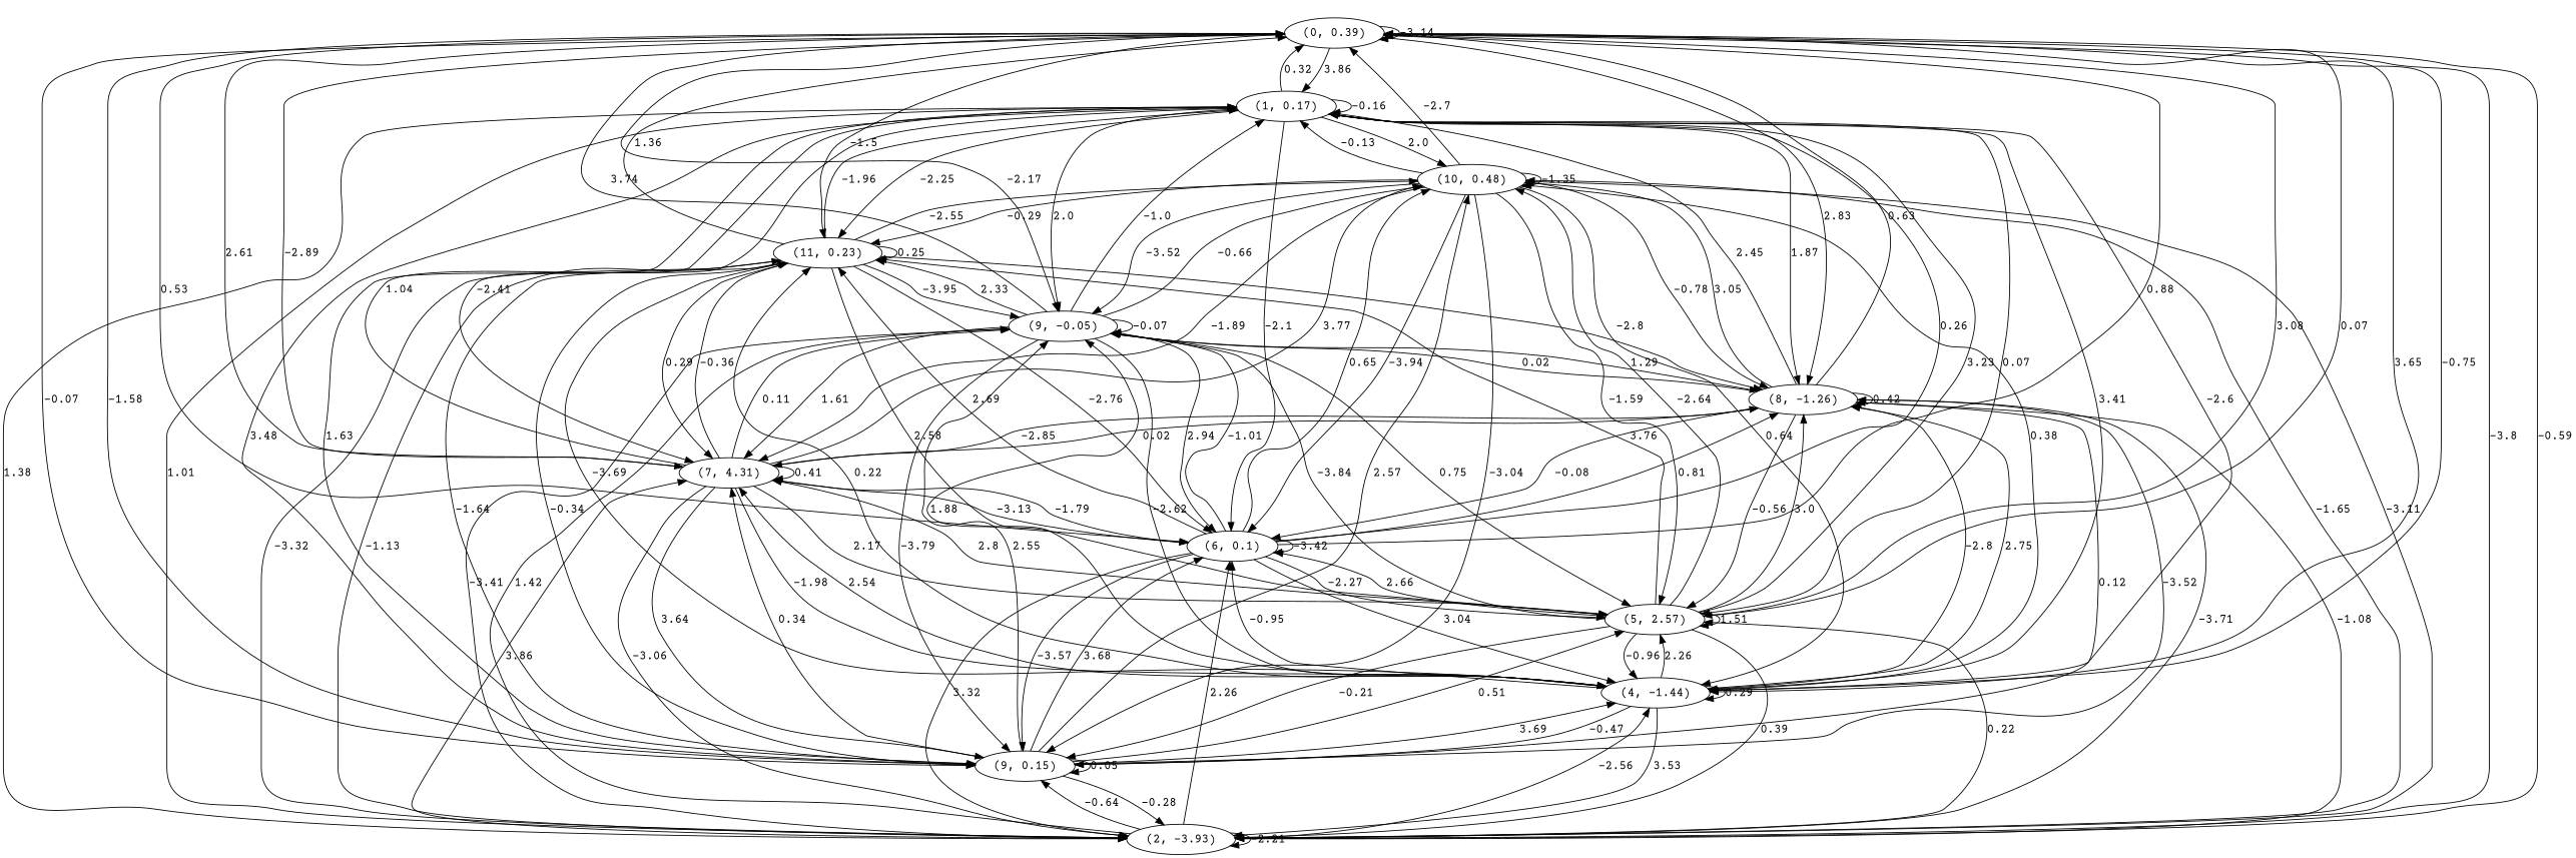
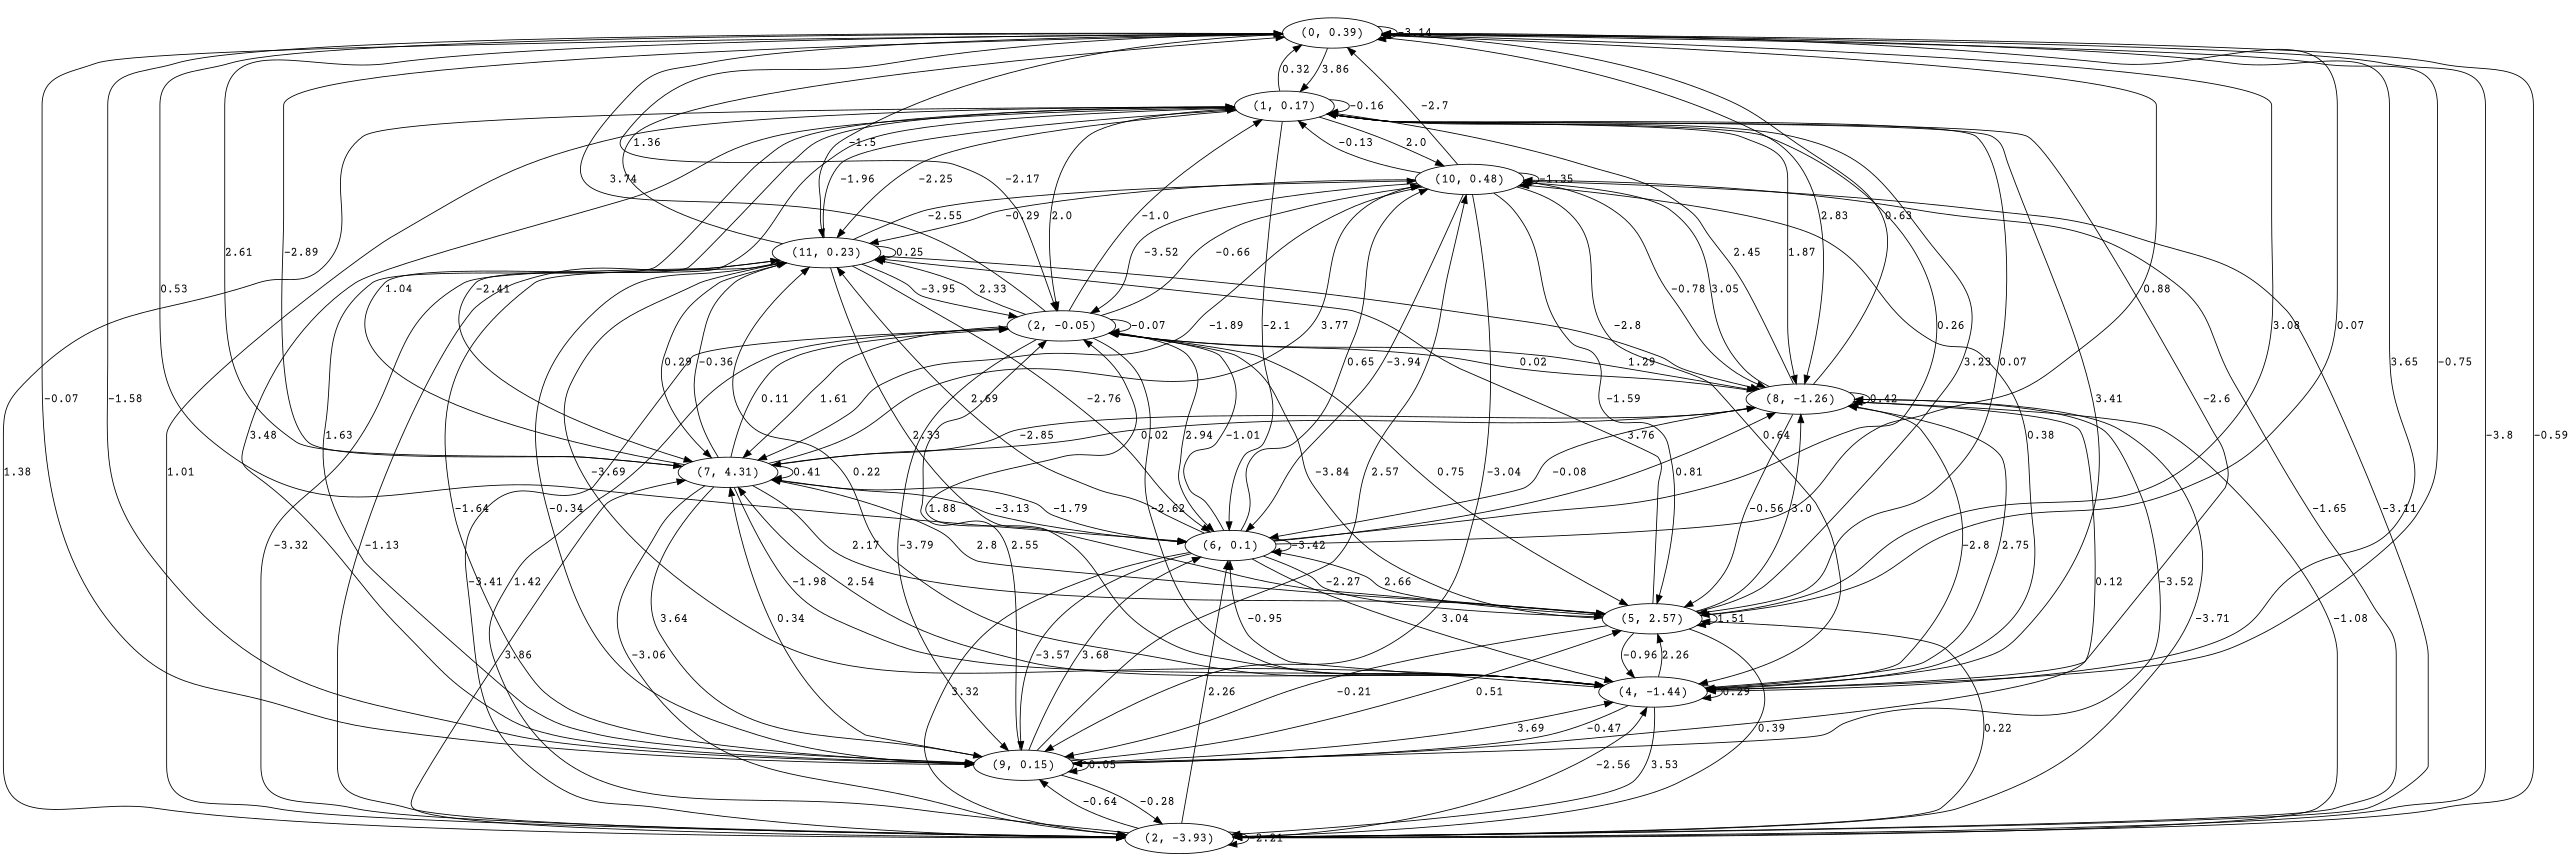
  digraph {
    fontname="Courier Prime"
    node [fontname="Courier Prime"]
    edge [fontname="Courier Prime"]
    n1 [label="(0, 0.39)"]
    n2 [label="(1, 0.17)"]
    n3 [label="(2, -3.93)"]
    n4 [label="(9, 0.15)"]
    n5 [label="(4, -1.44)"]
    n6 [label="(5, 2.57)"]
    n7 [label="(6, 0.1)"]
    n8 [label="(7, 4.31)"]
    n9 [label="(8, -1.26)"]
-   n10 [label="(9, -0.05)"]
+   n10 [label="(2, -0.05)"]
    n11 [label="(11, 0.23)"]
    n12 [label="(10, 0.48)"]
    n1 -> n1 [label=-3.14]
    n1 -> n2 [label=3.86]
    n1 -> n3 [label=-3.8]
    n1 -> n4 [label=-0.07]
    n1 -> n5 [label=3.65]
    n1 -> n6 [label=3.08]
    n1 -> n7 [label=0.53]
    n1 -> n8 [label=-2.89]
    n1 -> n9 [label=2.83]
    n1 -> n10 [label=-2.17]
    n1 -> n11 [label=-1.5]
    n2 -> n1 [label=0.32]
    n2 -> n2 [label=-0.16]
    n2 -> n3 [label=1.38]
    n2 -> n4 [label=1.63]
    n2 -> n5 [label=-2.6]
    n2 -> n6 [label=0.07]
    n2 -> n7 [label=-2.1]
    n2 -> n8 [label=-2.41]
    n2 -> n9 [label=1.87]
    n2 -> n10 [label=2.0]
    n2 -> n11 [label=-2.25]
    n2 -> n12 [label=2.0]
    n3 -> n1 [label=-0.59]
    n3 -> n2 [label=1.01]
    n3 -> n3 [label=-2.21]
    n3 -> n4 [label=-0.64]
    n3 -> n5 [label=-2.56]
    n3 -> n6 [label=0.22]
    n3 -> n7 [label=2.26]
    n3 -> n8 [label=3.86]
    n3 -> n9 [label=-1.08]
    n3 -> n10 [label=1.42]
    n3 -> n11 [label=-1.13]
    n3 -> n12 [label=-1.65]
    n4 -> n1 [label=-1.58]
    n4 -> n2 [label=3.48]
    n4 -> n3 [label=-0.28]
    n4 -> n4 [label=0.05]
    n4 -> n5 [label=3.69]
    n4 -> n6 [label=0.51]
    n4 -> n7 [label=3.68]
    n4 -> n8 [label=0.34]
    n4 -> n9 [label=-3.52]
    n4 -> n10 [label=2.55]
    n4 -> n11 [label=-1.64]
    n4 -> n12 [label=2.57]
    n5 -> n1 [label=-0.75]
    n5 -> n2 [label=3.41]
    n5 -> n3 [label=3.53]
    n5 -> n4 [label=-0.47]
    n5 -> n5 [label=0.29]
    n5 -> n6 [label=2.26]
    n5 -> n7 [label=-0.95]
    n5 -> n8 [label=2.54]
    n5 -> n9 [label=2.75]
    n5 -> n10 [label=1.88]
    n5 -> n11 [label=0.22]
    n5 -> n12 [label=0.38]
    n6 -> n1 [label=0.07]
    n6 -> n2 [label=3.23]
    n6 -> n3 [label=0.39]
    n6 -> n4 [label=-0.21]
    n6 -> n5 [label=-0.96]
    n6 -> n6 [label=1.51]
    n6 -> n7 [label=2.66]
    n6 -> n8 [label=2.8]
    n6 -> n9 [label=3.0]
    n6 -> n10 [label=-3.84]
    n6 -> n11 [label=3.76]
-   n6 -> n12 [label=-2.64]
    n7 -> n1 [label=0.88]
    n7 -> n2 [label=0.26]
    n7 -> n3 [label=3.32]
    n7 -> n4 [label=-3.57]
    n7 -> n5 [label=3.04]
    n7 -> n6 [label=-2.27]
    n7 -> n7 [label=-3.42]
    n7 -> n8 [label=-1.79]
    n7 -> n9 [label=0.81]
    n7 -> n10 [label=-1.01]
    n7 -> n11 [label=2.69]
    n7 -> n12 [label=0.65]
    n8 -> n1 [label=2.61]
    n8 -> n2 [label=1.04]
    n8 -> n3 [label=-3.06]
    n8 -> n4 [label=3.64]
    n8 -> n5 [label=-1.98]
    n8 -> n6 [label=2.17]
    n8 -> n7 [label=-3.13]
    n8 -> n8 [label=0.41]
    n8 -> n9 [label=0.02]
    n8 -> n10 [label=0.11]
    n8 -> n11 [label=-0.36]
    n8 -> n12 [label=3.77]
    n9 -> n1 [label=0.63]
    n9 -> n2 [label=2.45]
    n9 -> n3 [label=-3.71]
    n9 -> n4 [label=0.12]
    n9 -> n5 [label=-2.8]
    n9 -> n6 [label=-0.56]
    n9 -> n7 [label=-0.08]
    n9 -> n8 [label=-2.85]
    n9 -> n9 [label=0.42]
    n9 -> n10 [label=0.02]
    n9 -> n12 [label=3.05]
    n10 -> n1 [label=3.74]
    n10 -> n2 [label=-1.0]
    n10 -> n3 [label=-3.41]
    n10 -> n4 [label=-3.79]
    n10 -> n5 [label=-2.62]
    n10 -> n6 [label=0.75]
    n10 -> n7 [label=2.94]
    n10 -> n8 [label=1.61]
    n10 -> n9 [label=1.29]
    n10 -> n10 [label=-0.07]
    n10 -> n11 [label=2.33]
    n10 -> n12 [label=-0.66]
    n11 -> n1 [label=1.36]
    n11 -> n2 [label=-1.96]
    n11 -> n3 [label=-3.32]
    n11 -> n4 [label=-0.34]
    n11 -> n5 [label=-3.69]
-   n11 -> n6 [label=2.58]
+   n11 -> n6 [label=2.33]
    n11 -> n7 [label=-2.76]
    n11 -> n8 [label=0.29]
    n11 -> n9 [label=-2.8]
    n11 -> n10 [label=-3.95]
    n11 -> n11 [label=0.25]
    n11 -> n12 [label=-2.55]
    n12 -> n1 [label=-2.7]
    n12 -> n2 [label=-0.13]
    n12 -> n3 [label=-3.11]
    n12 -> n4 [label=-3.04]
    n12 -> n5 [label=0.64]
    n12 -> n6 [label=-1.59]
    n12 -> n7 [label=-3.94]
    n12 -> n8 [label=-1.89]
    n12 -> n9 [label=-0.78]
    n12 -> n10 [label=-3.52]
    n12 -> n11 [label=-0.29]
    n12 -> n12 [label=-1.35]
  }
